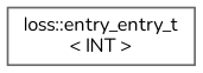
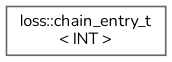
  digraph {
    rankdir=LR
    fontname=Nunito
-   n1 [color=grey40 fillcolor=white fontname=Nunito fontsize=10 height=0.2 label="Ioss::entry_entry_t\l\< INT \>" shape=box style=filled width=0.4]
+   n1 [color=grey40 fillcolor=white fontname=Nunito fontsize=10 height=0.2 label="Ioss::chain_entry_t\l\< INT \>" shape=box style=filled width=0.4]
  }
